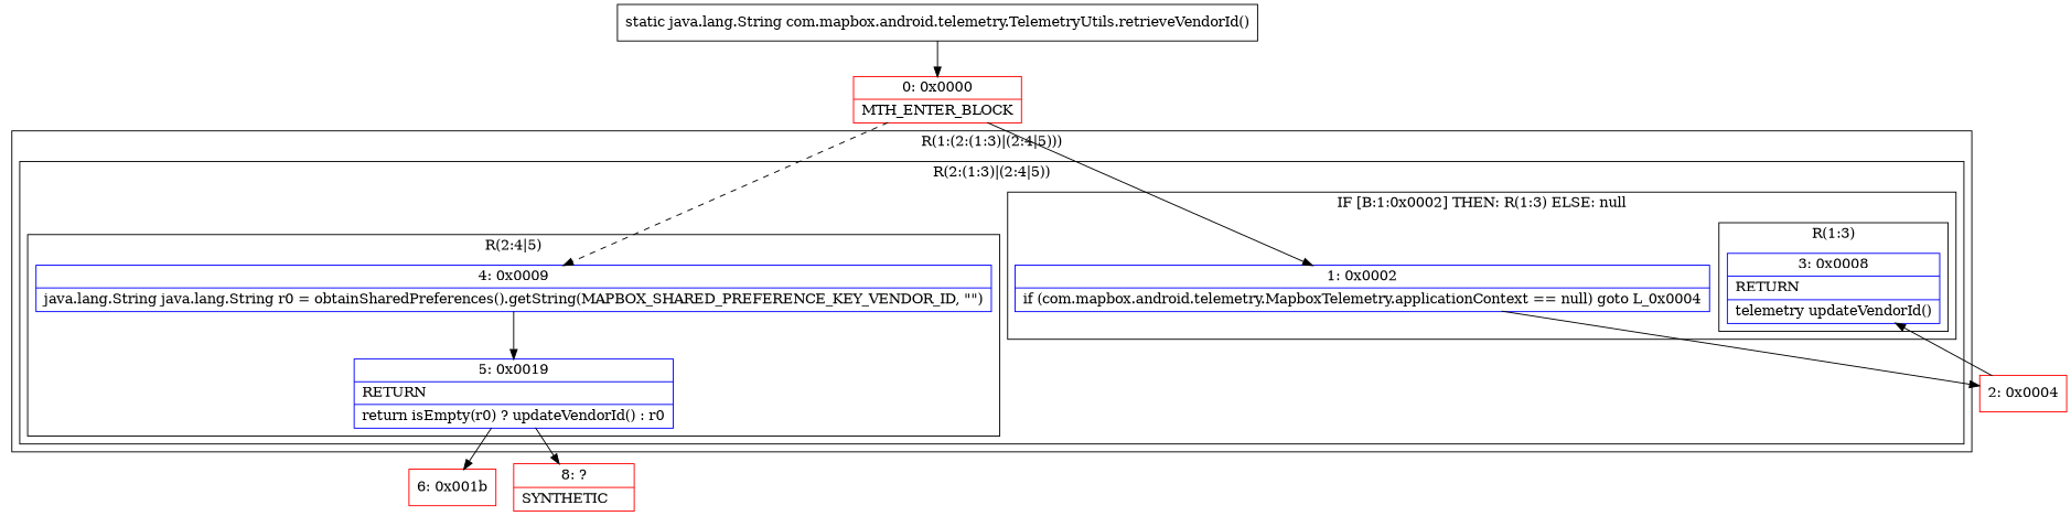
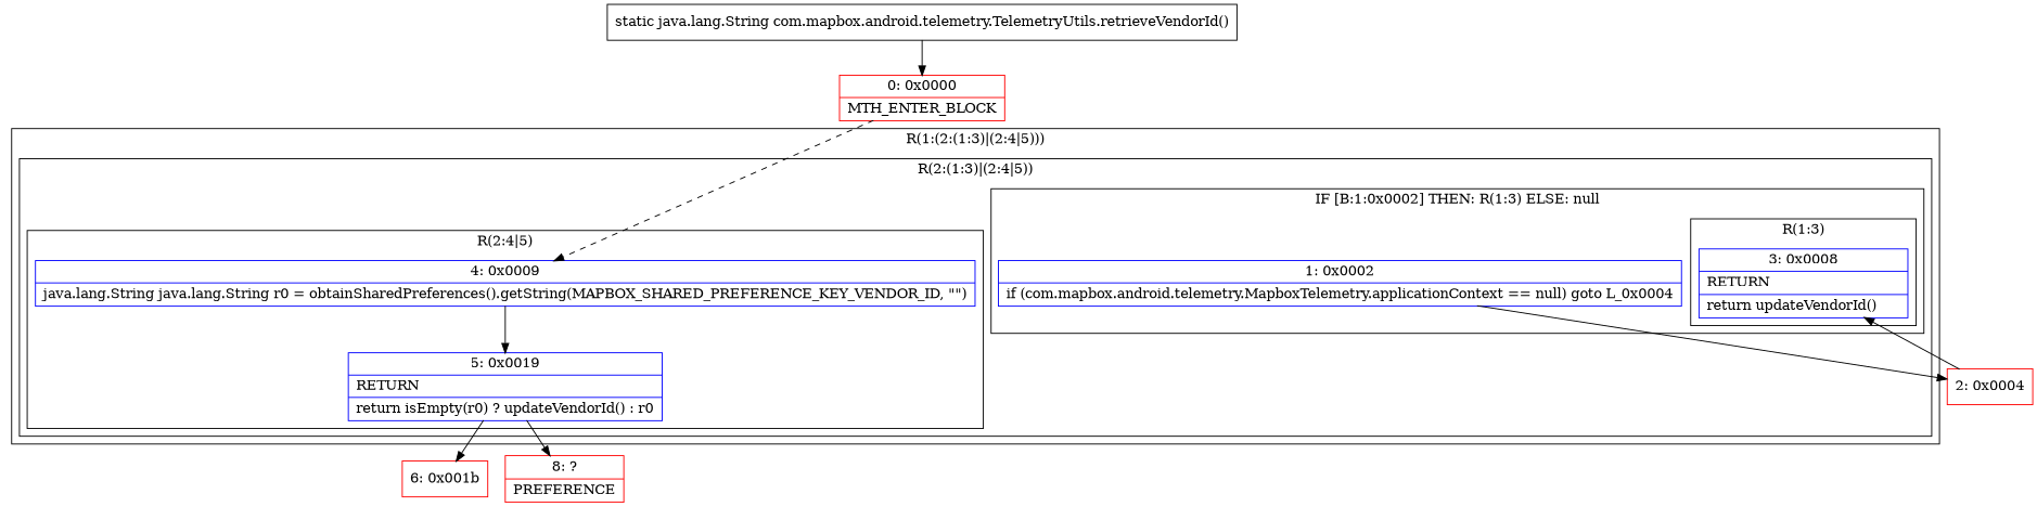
  digraph {
    fontname="DejaVu Serif"
    node [color=blue fontname="DejaVu Serif" shape=record]
    edge [fontname="DejaVu Serif"]
-   n1 [label="{3\:\ 0x0008|RETURN\l|telemetry updateVendorId()\l}"]
+   n1 [label="{3\:\ 0x0008|RETURN\l|return updateVendorId()\l}"]
    n2 [label="{1\:\ 0x0002|if (com.mapbox.android.telemetry.MapboxTelemetry.applicationContext == null) goto L_0x0004\l}"]
    n3 [label="{4\:\ 0x0009|java.lang.String java.lang.String r0 = obtainSharedPreferences().getString(MAPBOX_SHARED_PREFERENCE_KEY_VENDOR_ID, \"\")\l}"]
    n4 [label="{5\:\ 0x0019|RETURN\l|return isEmpty(r0) ? updateVendorId() : r0\l}"]
    n5 [color=red label="{2\:\ 0x0004}"]
    n6 [color=red label="{6\:\ 0x001b}"]
-   n7 [color=red label="{8\:\ ?|SYNTHETIC\l}"]
+   n7 [color=red label="{8\:\ ?|PREFERENCE\l}"]
    n8 [color=red label="{0\:\ 0x0000|MTH_ENTER_BLOCK\l}"]
    n9 [label="{static java.lang.String com.mapbox.android.telemetry.TelemetryUtils.retrieveVendorId() }" color=""]
    subgraph cluster_1 {
      label="R(1:(2:(1:3)|(2:4|5)))"
      subgraph cluster_2 {
        label="R(2:(1:3)|(2:4|5))"
        subgraph cluster_3 {
          label="IF [B:1:0x0002] THEN: R(1:3) ELSE: null"
          n2
          subgraph cluster_4 {
            label="R(1:3)"
            n1
          }
        }
        subgraph cluster_5 {
          label="R(2:4|5)"
          n3
          n4
        }
      }
    }
    n2 -> n5
    n3 -> n4
    n4 -> n6
    n4 -> n7
    n5 -> n1
-   n8 -> n2
    n8 -> n3 [style=dashed]
    n9 -> n8
  }
